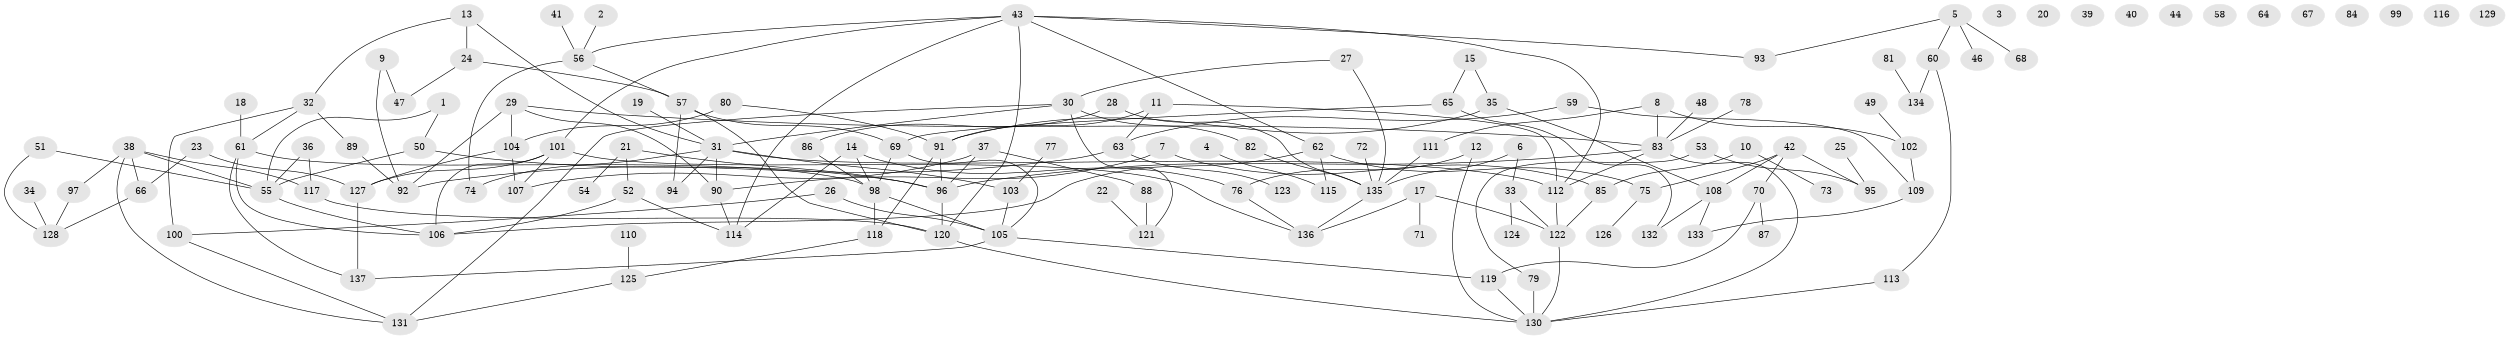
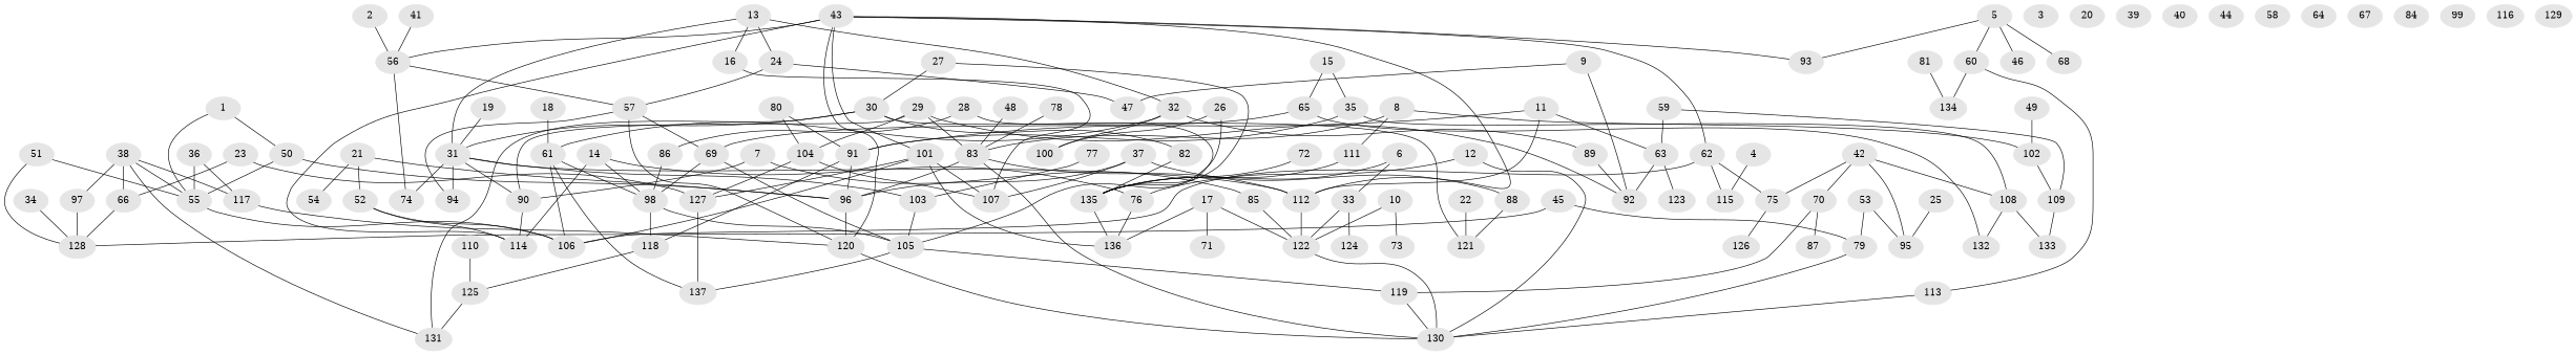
  graph {
    node [color=gray90 style=filled]
    1
    50
    55
    96
    106
    2
    56
    57
    74
    3
    4
    115
    5
    46
    60
    68
    93
    113
    134
    6
    33
    135
    122
    124
    136
    7
    85
    90
    114
    8
    83
    102
    111
    112
    130
    109
    9
    47
    92
    10
    73
    11
    63
    91
    123
    118
    12
    76
    13
+   16
    24
    31
    32
    107
    103
    94
    61
    100
    89
    14
    98
    105
    15
    35
    65
    108
    69
    132
    17
    71
    18
    137
    19
    20
    21
    52
    54
    120
    22
    121
    23
    66
    127
    128
    25
    95
    26
    131
    119
    27
    30
    82
    28
    86
    29
    104
    34
    133
    36
    117
    37
    88
    38
    97
    39
    40
    41
    42
    70
    75
    87
    126
    43
    62
    101
    44
+   45
    79
    48
    49
    51
    53
    58
    59
    64
    67
    72
    77
    78
    80
    81
    84
    125
    99
    110
    116
    129
    1 -- 50
    1 -- 55
    50 -- 55
    50 -- 96
    55 -- 106
    96 -- 120
    2 -- 56
    56 -- 57
    56 -- 74
    57 -- 94
    57 -- 69
    57 -- 120
    4 -- 115
    5 -- 46
    5 -- 60
    5 -- 68
    5 -- 93
    60 -- 113
    60 -- 134
    113 -- 130
    6 -- 33
    6 -- 135
    33 -- 122
    33 -- 124
    135 -- 136
    122 -- 130
    7 -- 85
    7 -- 90
    85 -- 122
    90 -- 114
    8 -- 83
    8 -- 102
    8 -- 111
    83 -- 96
    83 -- 112
    83 -- 130
    102 -- 109
    111 -- 135
    112 -- 122
    109 -- 133
    9 -- 47
    9 -- 92
-   10 -- 85
+   10 -- 122
    10 -- 73
    11 -- 112
    11 -- 63
    11 -- 91
    63 -- 92
    63 -- 123
    91 -- 96
    91 -- 118
    118 -- 125
    12 -- 130
    12 -- 76
    76 -- 136
+   13 -- 16
    13 -- 24
    13 -- 31
    13 -- 32
+   16 -- 107
    24 -- 57
    24 -- 47
    31 -- 74
    31 -- 90
    31 -- 112
    31 -- 103
    31 -- 94
    32 -- 61
    32 -- 100
    32 -- 89
    103 -- 105
    61 -- 106
    61 -- 98
    61 -- 137
-   100 -- 131
    89 -- 92
    14 -- 114
    14 -- 76
    14 -- 98
    98 -- 118
    98 -- 105
    105 -- 137
    105 -- 119
    15 -- 35
    15 -- 65
    35 -- 91
    35 -- 108
    65 -- 69
    65 -- 132
    108 -- 132
    108 -- 133
    69 -- 98
    69 -- 105
    17 -- 122
    17 -- 136
    17 -- 71
    18 -- 61
    19 -- 31
    21 -- 96
    21 -- 52
    21 -- 54
    52 -- 106
    52 -- 114
    120 -- 130
    22 -- 121
    23 -- 66
    23 -- 127
    66 -- 128
    127 -- 137
    25 -- 95
    26 -- 100
    26 -- 105
    119 -- 130
    27 -- 135
    27 -- 30
    30 -- 31
    30 -- 121
    30 -- 131
    30 -- 82
    82 -- 135
    28 -- 135
    28 -- 86
    86 -- 98
    29 -- 90
    29 -- 83
    29 -- 92
    29 -- 104
    104 -- 107
    104 -- 127
    34 -- 128
    36 -- 55
    36 -- 117
    117 -- 120
    37 -- 96
    37 -- 107
    37 -- 88
    88 -- 121
    38 -- 55
    38 -- 66
    38 -- 131
    38 -- 117
    38 -- 97
    97 -- 128
    41 -- 56
    42 -- 108
    42 -- 95
    42 -- 70
    42 -- 75
    70 -- 119
    70 -- 87
    75 -- 126
    43 -- 56
    43 -- 93
    43 -- 114
    43 -- 112
    43 -- 120
    43 -- 62
    43 -- 101
    62 -- 106
    62 -- 115
    62 -- 75
    101 -- 106
    101 -- 136
    101 -- 107
    101 -- 127
+   45 -- 128
+   45 -- 79
    79 -- 130
    48 -- 83
    49 -- 102
    51 -- 55
    51 -- 128
    53 -- 95
    53 -- 79
    59 -- 109
    59 -- 63
    72 -- 135
    77 -- 103
    78 -- 83
    80 -- 91
    80 -- 104
    81 -- 134
    125 -- 131
    110 -- 125
  }
